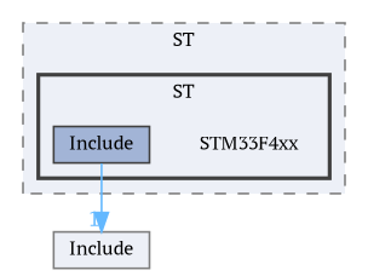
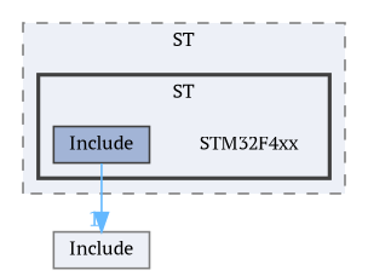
  digraph {
    compound=true
    fontname="PT Serif"
    node [fontname="PT Serif" fontsize=10 shape=box style=filled]
-   n1 [height=0.2 label=STM33F4xx shape=plaintext width=0.4 style=""]
+   n1 [height=0.2 label=STM32F4xx shape=plaintext width=0.4 style=""]
    n2 [color=grey25 fillcolor="#a2b4d6" height=0.2 label=Include width=0.4]
    n3 [color=grey50 fillcolor="#edf0f7" height=0.2 label=Include width=0.4]
    subgraph cluster_1 {
      bgcolor="#edf0f7"
      fontsize=10
      label=ST
      pencolor=grey50
      style="filled,dashed"
      subgraph cluster_2 {
        bgcolor="#edf0f7"
        fontsize=10
        pencolor=grey25
        style="filled,bold"
        n1
        n2
      }
    }
    n2 -> n3 [color=steelblue1 fontcolor=steelblue1 fontname="PT Serif" fontsize=10 headlabel=1 labeldistance=1.5 labelfontname=Helvetica labelfontsize=10]
  }
